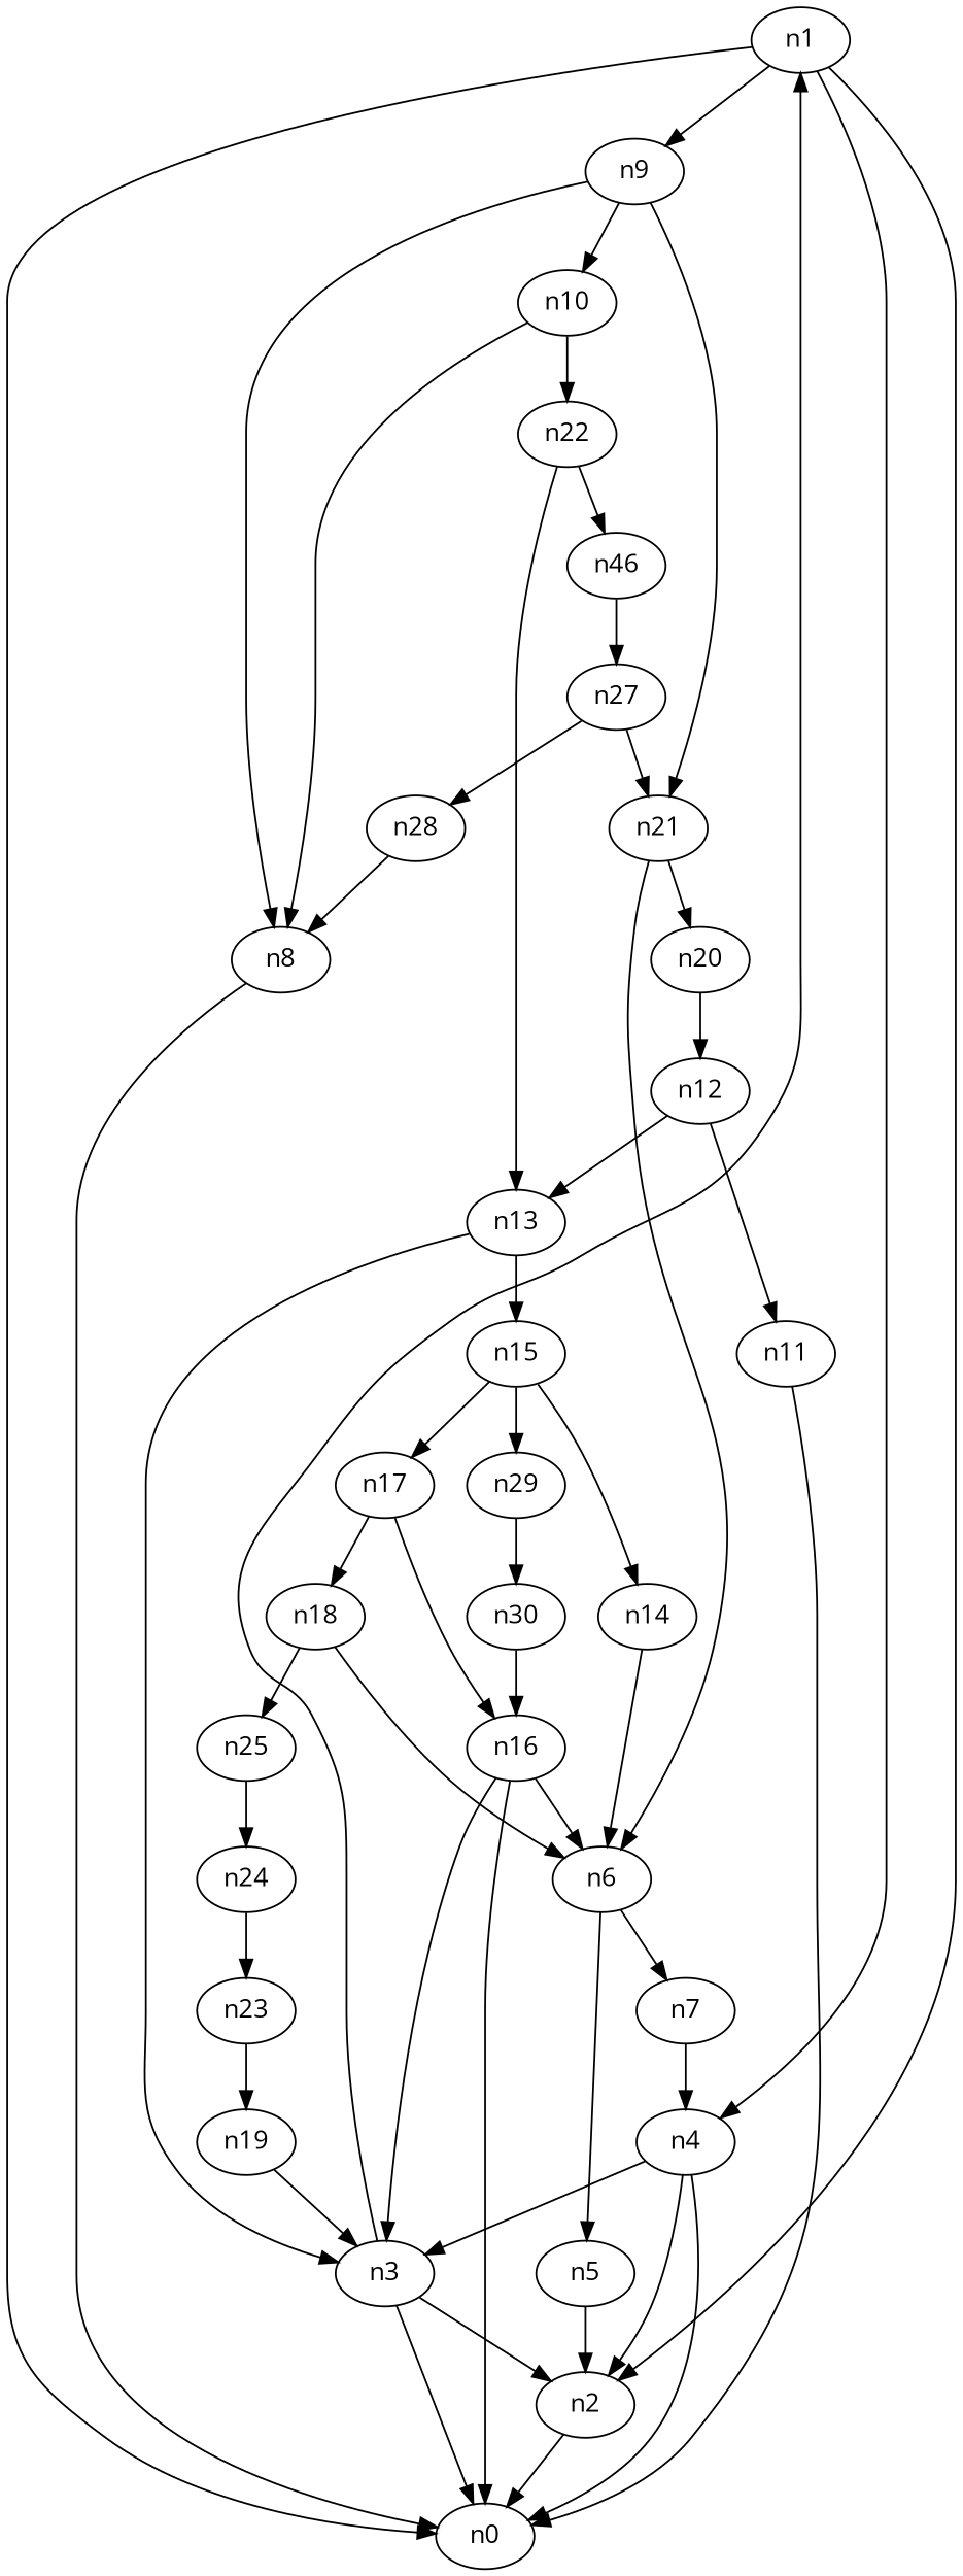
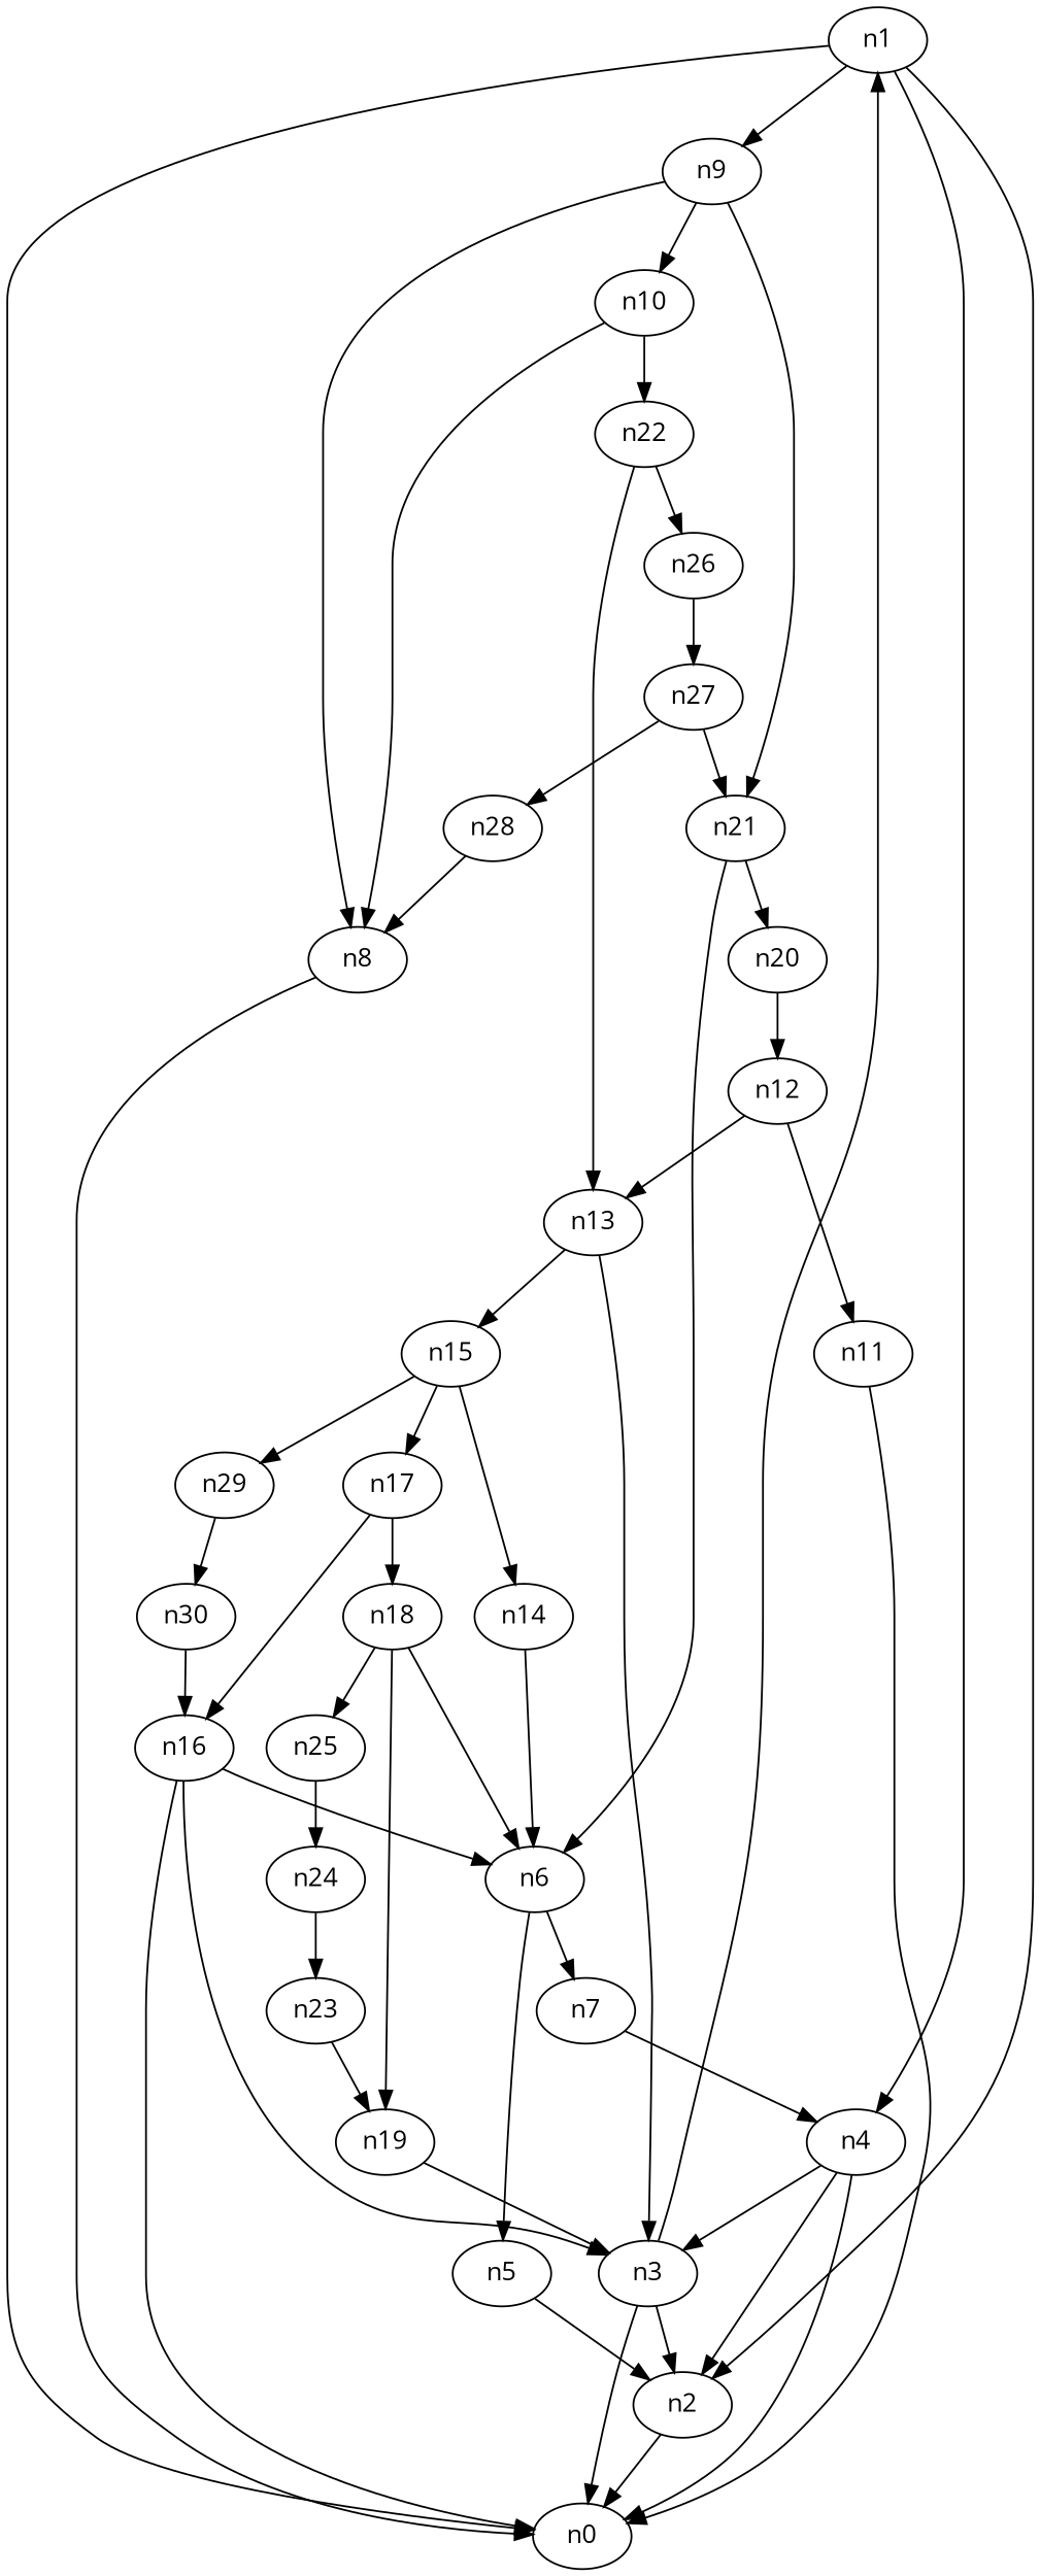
  digraph {
    fontname="Open Sans"
    node [fontname="Open Sans"]
    edge [fontname="Open Sans"]
    n1
    n0
    n2
    n4
    n9
    n3
    n8
    n10
    n21
    n22
    n6
    n20
    n5
    n7
    n13
-   n26 [label=n46]
+   n26
    n12
    n15
    n27
    n11
    n14
    n17
    n29
    n16
    n18
    n30
    n19
    n25
    n24
    n23
    n28
    n1 -> n0
    n1 -> n2
    n1 -> n4
    n1 -> n9
    n2 -> n0
    n4 -> n0
    n4 -> n2
    n4 -> n3
    n9 -> n8
    n9 -> n10
    n9 -> n21
    n3 -> n1
    n3 -> n0
    n3 -> n2
    n8 -> n0
    n10 -> n8
    n10 -> n22
    n21 -> n6
    n21 -> n20
    n22 -> n13
    n22 -> n26
    n6 -> n5
    n6 -> n7
    n20 -> n12
    n5 -> n2
    n7 -> n4
    n13 -> n3
    n13 -> n15
    n26 -> n27
    n12 -> n13
    n12 -> n11
    n15 -> n14
    n15 -> n17
    n15 -> n29
    n27 -> n21
    n27 -> n28
    n11 -> n0
    n14 -> n6
    n17 -> n16
    n17 -> n18
    n29 -> n30
    n16 -> n0
    n16 -> n3
    n16 -> n6
    n18 -> n6
+   n18 -> n19
    n18 -> n25
    n30 -> n16
    n19 -> n3
    n25 -> n24
    n24 -> n23
    n23 -> n19
    n28 -> n8
  }
